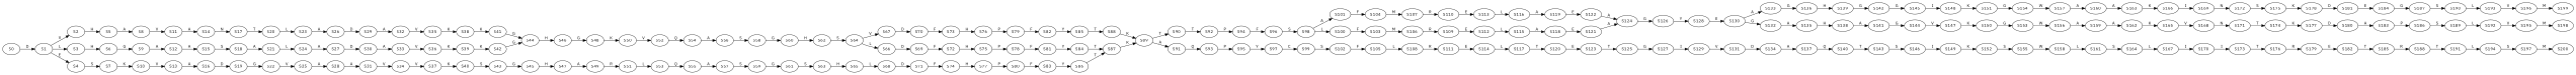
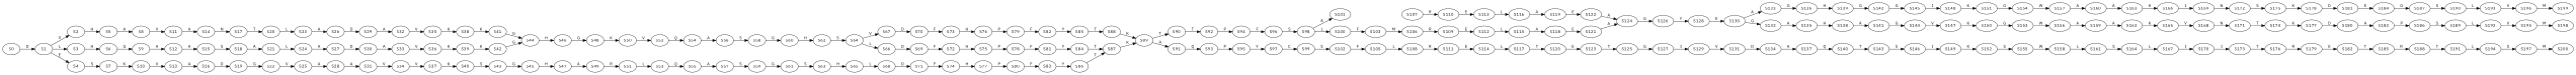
  strict digraph {
    fontname="IBM Plex Sans"
    rankdir=LR
    node [fontname="IBM Plex Sans"]
    edge [fontname="IBM Plex Sans"]
    S0
    S1
    S2
    S3
    S4
    S5
    S6
    S7
    S8
    S9
    S10
    S11
    S12
    S13
    S14
    S15
    S16
    S17
    S18
    S19
    S20
    S21
    S22
    S23
    S24
    S25
    S26
    S27
    S28
    S29
    S30
    S31
    S32
    S33
    S34
    S35
    S36
    S37
    S38
    S39
    S40
    S41
    S42
    S43
    S44
    S45
    S46
    S47
    S48
    S49
    S50
    S51
    S52
    S53
    S54
    S55
    S56
    S57
    S58
    S59
    S60
    S61
    S62
    S63
    S64
    S65
    S66
    S67
    S68
    S69
    S70
    S71
    S72
    S73
    S74
    S75
    S76
    S77
    S78
    S79
    S80
    S81
    S82
    S83
    S84
    S85
    S86
    S87
    S88
    S89
    S90
    S91
    S92
    S93
    S94
    S95
    S96
    S97
    S98
    S99
    S100
    S101
    S102
    S103
-   S104
    S105
    S106
    S107
    S108
    S109
    S110
    S111
    S112
    S113
    S114
    S115
    S116
    S117
    S118
    S119
    S120
    S121
    S122
    S123
    S124
    S125
    S126
    S127
    S128
    S129
    S130
    S131
    S132
    S133
    S134
    S135
    S136
    S137
    S138
    S139
    S140
    S141
    S142
    S143
    S144
    S145
    S146
    S147
    S148
    S149
    S150
    S151
    S152
    S153
    S154
    S155
    S156
    S157
    S158
    S159
    S160
    S161
    S162
    S163
    S164
    S165
    S166
    S167
    S168
    S169
    S170
    S171
    S172
    S173
    S174
    S175
    S176
    S177
    S178
    S179
    S180
    S181
    S182
    S183
    S184
    S185
    S186
    S187
    S188
    S189
    S190
    S191
    S192
    S193
    S194
    S195
    S196
    S197
    S198
    S199
    S200
    S0 -> S1 [label=D]
    S1 -> S2 [label=V]
    S1 -> S3 [label=L]
    S1 -> S4 [label=E]
    S2 -> S5 [label=H]
    S3 -> S6 [label=H]
    S4 -> S7 [label=S]
    S5 -> S8 [label=A]
    S6 -> S9 [label=G]
    S7 -> S10 [label=K]
    S8 -> S11 [label=V]
    S9 -> S12 [label=A]
    S10 -> S13 [label=V]
    S11 -> S14 [label=A]
    S12 -> S15 [label=A]
    S13 -> S16 [label=A]
    S14 -> S17 [label=N]
    S15 -> S18 [label=S]
    S16 -> S19 [label=D]
    S17 -> S20 [label=T]
    S18 -> S21 [label=A]
    S19 -> S22 [label=G]
    S20 -> S23 [label=L]
    S21 -> S24 [label=L]
    S22 -> S25 [label=V]
    S23 -> S26 [label=A]
    S24 -> S27 [label=A]
    S25 -> S28 [label=A]
    S26 -> S29 [label=D]
    S27 -> S30 [label=D]
    S28 -> S31 [label=A]
    S29 -> S32 [label=A]
    S30 -> S33 [label=A]
    S31 -> S34 [label=V]
    S32 -> S35 [label=V]
    S33 -> S36 [label=V]
    S34 -> S37 [label=V]
    S35 -> S38 [label=K]
    S36 -> S39 [label=K]
    S37 -> S40 [label=K]
    S38 -> S41 [label=K]
    S39 -> S42 [label=K]
    S40 -> S43 [label=S]
    S41 -> S44 [label=G]
    S42 -> S44 [label=G]
    S43 -> S45 [label=G]
    S44 -> S46 [label=H]
    S45 -> S47 [label=H]
    S46 -> S48 [label=G]
    S47 -> S49 [label=A]
    S48 -> S50 [label=K]
    S49 -> S51 [label=R]
    S50 -> S52 [label=V]
    S51 -> S53 [label=L]
    S52 -> S54 [label=Q]
    S53 -> S55 [label=Q]
    S54 -> S56 [label=A]
    S55 -> S57 [label=A]
    S56 -> S58 [label=S]
    S57 -> S59 [label=S]
    S58 -> S60 [label=G]
    S59 -> S61 [label=G]
    S60 -> S62 [label=H]
    S61 -> S63 [label=S]
    S62 -> S64 [label=S]
    S63 -> S65 [label=H]
    S64 -> S66 [label=L]
    S64 -> S67 [label=V]
    S65 -> S68 [label=L]
    S66 -> S69 [label=D]
    S67 -> S70 [label=D]
    S68 -> S71 [label=D]
    S69 -> S72 [label=F]
    S70 -> S73 [label=F]
    S71 -> S74 [label=F]
    S72 -> S75 [label=H]
    S73 -> S76 [label=H]
    S74 -> S77 [label=H]
    S75 -> S78 [label=P]
    S76 -> S79 [label=P]
    S77 -> S80 [label=P]
    S78 -> S81 [label=F]
    S79 -> S82 [label=F]
    S80 -> S83 [label=F]
    S81 -> S84 [label=Y]
    S82 -> S85 [label=Y]
    S83 -> S86 [label=Y]
    S84 -> S87 [label=T]
    S85 -> S88 [label=T]
    S86 -> S87 [label=T]
    S87 -> S89 [label=K]
    S88 -> S89 [label=K]
    S89 -> S90 [label=T]
    S89 -> S91 [label=A]
    S90 -> S92 [label=T]
    S91 -> S93 [label=Q]
    S92 -> S94 [label=P]
    S93 -> S95 [label=P]
    S94 -> S96 [label=F]
    S95 -> S97 [label=Y]
    S96 -> S98 [label=S]
    S97 -> S99 [label=C]
    S98 -> S100 [label=L]
    S98 -> S101 [label=A]
    S99 -> S102 [label=S]
    S100 -> S103 [label=F]
-   S101 -> S104 [label=F]
    S102 -> S105 [label=F]
    S103 -> S106 [label=M]
-   S104 -> S107 [label=M]
    S105 -> S108 [label=L]
    S106 -> S109 [label=R]
    S107 -> S110 [label=R]
    S108 -> S111 [label=R]
    S109 -> S112 [label=E]
    S110 -> S113 [label=E]
    S111 -> S114 [label=E]
    S112 -> S115 [label=L]
    S113 -> S116 [label=L]
    S114 -> S117 [label=L]
    S115 -> S118 [label=A]
    S116 -> S119 [label=A]
    S117 -> S120 [label=T]
    S118 -> S121 [label=E]
    S119 -> S122 [label=E]
    S120 -> S123 [label=E]
    S121 -> S124 [label=A]
    S122 -> S124 [label=A]
    S123 -> S125 [label=T]
    S124 -> S126 [label=G]
    S125 -> S127 [label=G]
    S126 -> S128 [label=Y]
    S127 -> S129 [label=I]
    S128 -> S130 [label=E]
    S129 -> S131 [label=V]
    S130 -> S132 [label=G]
    S130 -> S133 [label=A]
    S131 -> S134 [label=D]
    S132 -> S135 [label=A]
    S133 -> S136 [label=G]
    S134 -> S137 [label=A]
    S135 -> S138 [label=H]
    S136 -> S139 [label=H]
    S137 -> S140 [label=Q]
    S138 -> S141 [label=A]
    S139 -> S142 [label=G]
    S140 -> S143 [label=T]
    S141 -> S144 [label=G]
    S142 -> S145 [label=G]
    S143 -> S146 [label=S]
    S144 -> S147 [label=V]
    S145 -> S148 [label=I]
    S146 -> S149 [label=I]
    S147 -> S150 [label=K]
    S148 -> S151 [label=K]
    S149 -> S152 [label=K]
    S150 -> S153 [label=G]
    S151 -> S154 [label=G]
    S152 -> S155 [label=S]
    S153 -> S156 [label=W]
    S154 -> S157 [label=W]
    S155 -> S158 [label=W]
    S156 -> S159 [label=A]
    S157 -> S160 [label=A]
    S158 -> S161 [label=L]
    S159 -> S162 [label=A]
    S160 -> S163 [label=A]
    S161 -> S164 [label=S]
    S162 -> S165 [label=K]
    S163 -> S166 [label=K]
    S164 -> S167 [label=L]
    S165 -> S168 [label=V]
    S166 -> S169 [label=I]
    S167 -> S170 [label=I]
    S168 -> S171 [label=N]
    S169 -> S172 [label=N]
    S170 -> S173 [label=I]
    S171 -> S174 [label=T]
    S172 -> S175 [label=S]
    S173 -> S176 [label=T]
    S174 -> S177 [label=K]
    S175 -> S178 [label=K]
    S176 -> S179 [label=R]
    S177 -> S180 [label=D]
    S178 -> S181 [label=D]
    S179 -> S182 [label=E]
    S180 -> S183 [label=A]
    S181 -> S184 [label=E]
    S182 -> S185 [label=T]
    S183 -> S186 [label=P]
    S184 -> S187 [label=G]
    S185 -> S188 [label=R]
    S186 -> S189 [label=S]
    S187 -> S190 [label=S]
    S188 -> S191 [label=T]
    S189 -> S192 [label=L]
    S190 -> S193 [label=L]
    S191 -> S194 [label=L]
    S192 -> S195 [label=V]
    S193 -> S196 [label=V]
    S194 -> S197 [label=S]
    S195 -> S198 [label=M]
    S196 -> S199 [label=M]
    S197 -> S200 [label=M]
  }
